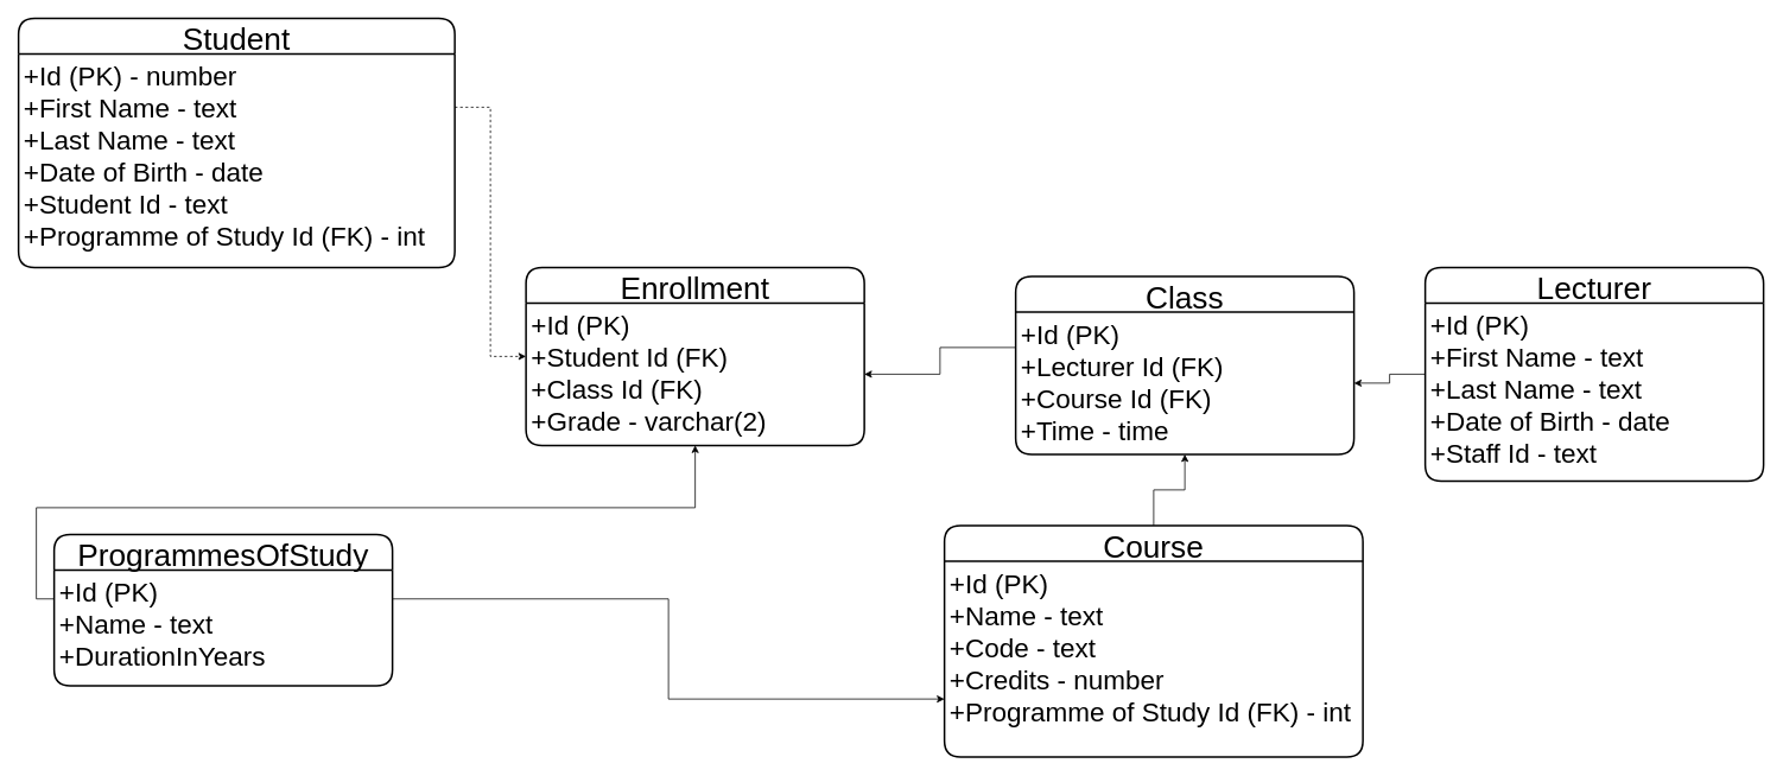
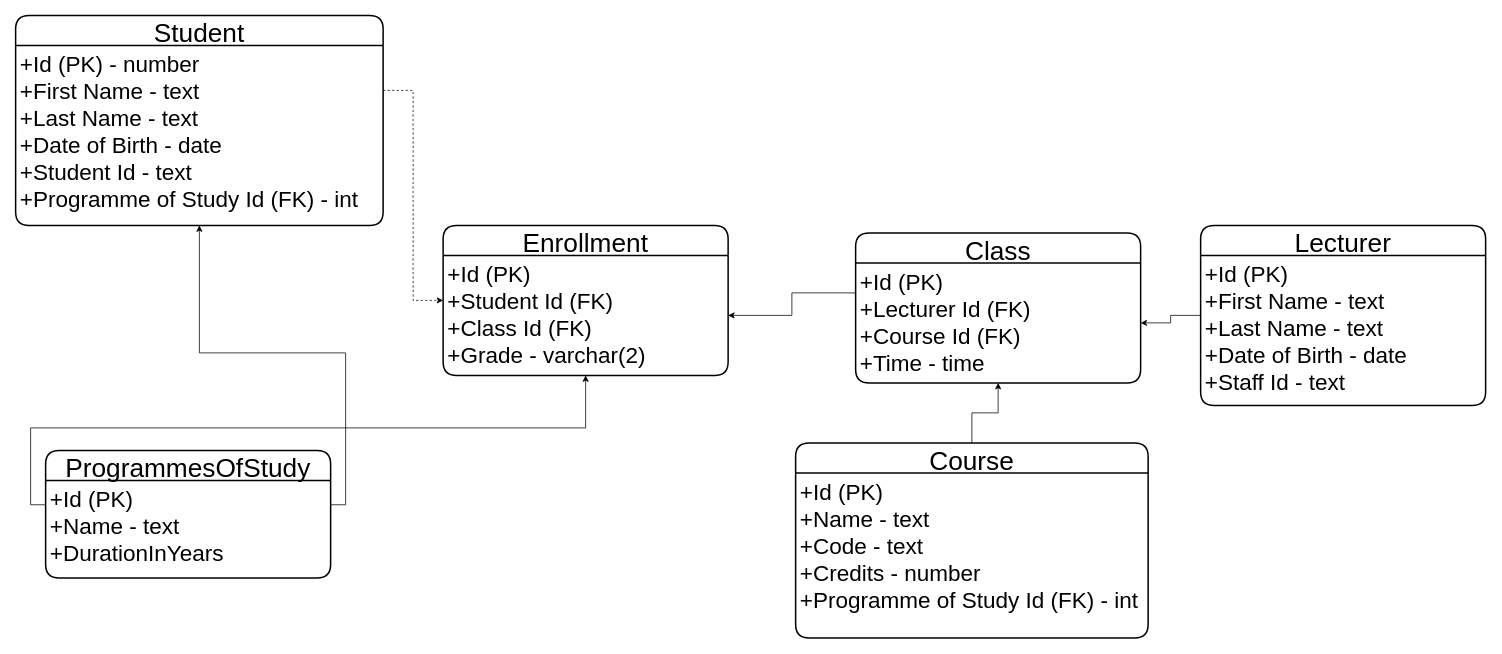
  <mxCell id="0" />
  <mxCell id="1" parent="0" />
  <mxCell id="2" value="Student" style="swimlane;childLayout=stackLayout;horizontal=1;startSize=40;horizontalStack=0;rounded=1;fontSize=35;fontStyle=0;strokeWidth=2;resizeParent=0;resizeLast=1;shadow=0;dashed=0;align=center;" parent="1" vertex="1"><mxGeometry x="20" y="20" width="490" height="280" as="geometry" /></mxCell>
  <mxCell id="3" value="+Id (PK) - number&#10;+First Name - text&#10;+Last Name - text&#10;+Date of Birth - date&#10;+Student Id - text&#10;+Programme of Study Id (FK) - int" style="align=left;strokeColor=none;fillColor=none;spacingLeft=4;fontSize=30;verticalAlign=top;resizable=0;rotatable=0;part=1;" parent="2" vertex="1"><mxGeometry y="40" width="490" height="240" as="geometry" /></mxCell>
  <mxCell id="4" style="edgeStyle=orthogonalEdgeStyle;rounded=0;orthogonalLoop=1;jettySize=auto;html=1;entryX=1;entryY=0.5;entryDx=0;entryDy=0;" edge="1" parent="1" source="5" target="15"><mxGeometry relative="1" as="geometry" /></mxCell>
  <mxCell id="5" value="Lecturer" style="swimlane;childLayout=stackLayout;horizontal=1;startSize=40;horizontalStack=0;rounded=1;fontSize=35;fontStyle=0;strokeWidth=2;resizeParent=0;resizeLast=1;shadow=0;dashed=0;align=center;" parent="1" vertex="1"><mxGeometry x="1600" y="300" width="380" height="240" as="geometry" /></mxCell>
  <mxCell id="6" value="+Id (PK)&#10;+First Name - text&#10;+Last Name - text&#10;+Date of Birth - date&#10;+Staff Id - text" style="align=left;strokeColor=none;fillColor=none;spacingLeft=4;fontSize=30;verticalAlign=top;resizable=0;rotatable=0;part=1;" parent="5" vertex="1"><mxGeometry y="40" width="380" height="200" as="geometry" /></mxCell>
  <mxCell id="7" value="ProgrammesOfStudy" style="swimlane;childLayout=stackLayout;horizontal=1;startSize=40;horizontalStack=0;rounded=1;fontSize=35;fontStyle=0;strokeWidth=2;resizeParent=0;resizeLast=1;shadow=0;dashed=0;align=center;" parent="1" vertex="1"><mxGeometry x="60" y="600" width="380" height="170" as="geometry" /></mxCell>
  <mxCell id="8" value="+Id (PK)&#10;+Name - text&#10;+DurationInYears" style="align=left;strokeColor=none;fillColor=none;spacingLeft=4;fontSize=30;verticalAlign=top;resizable=0;rotatable=0;part=1;" parent="7" vertex="1"><mxGeometry y="40" width="380" height="130" as="geometry" /></mxCell>
  <mxCell id="9" style="edgeStyle=orthogonalEdgeStyle;rounded=0;orthogonalLoop=1;jettySize=auto;html=1;exitX=0.5;exitY=0;exitDx=0;exitDy=0;entryX=0.5;entryY=1;entryDx=0;entryDy=0;" edge="1" parent="1" source="10" target="15"><mxGeometry relative="1" as="geometry" /></mxCell>
  <mxCell id="10" value="Course" style="swimlane;childLayout=stackLayout;horizontal=1;startSize=40;horizontalStack=0;rounded=1;fontSize=35;fontStyle=0;strokeWidth=2;resizeParent=0;resizeLast=1;shadow=0;dashed=0;align=center;" vertex="1" parent="1"><mxGeometry x="1060" y="590" width="470" height="260" as="geometry" /></mxCell>
  <mxCell id="11" value="+Id (PK)&#10;+Name - text&#10;+Code - text&#10;+Credits - number&#10;+Programme of Study Id (FK) - int" style="align=left;strokeColor=none;fillColor=none;spacingLeft=4;fontSize=30;verticalAlign=top;resizable=0;rotatable=0;part=1;" vertex="1" parent="10"><mxGeometry y="40" width="470" height="220" as="geometry" /></mxCell>
  <mxCell id="12" style="edgeStyle=orthogonalEdgeStyle;rounded=0;orthogonalLoop=1;jettySize=auto;html=1;exitX=0;exitY=0.25;exitDx=0;exitDy=0;" edge="1" parent="1" source="8" target="17"><mxGeometry relative="1" as="geometry" /></mxCell>
- <mxCell id="13" style="edgeStyle=orthogonalEdgeStyle;rounded=0;orthogonalLoop=1;jettySize=auto;html=1;exitX=1;exitY=0.25;exitDx=0;exitDy=0;entryX=0;entryY=0.75;entryDx=0;entryDy=0;" edge="1" parent="1" source="8" target="10"><mxGeometry relative="1" as="geometry" /></mxCell>
+ <mxCell id="13" style="edgeStyle=orthogonalEdgeStyle;rounded=0;orthogonalLoop=1;jettySize=auto;html=1;exitX=1;exitY=0.25;exitDx=0;exitDy=0;" edge="1" parent="1" source="8" target="3"><mxGeometry relative="1" as="geometry" /></mxCell>
  <mxCell id="14" value="Class" style="swimlane;childLayout=stackLayout;horizontal=1;startSize=40;horizontalStack=0;rounded=1;fontSize=35;fontStyle=0;strokeWidth=2;resizeParent=0;resizeLast=1;shadow=0;dashed=0;align=center;" vertex="1" parent="1"><mxGeometry x="1140" y="310" width="380" height="200" as="geometry" /></mxCell>
  <mxCell id="15" value="+Id (PK)&#10;+Lecturer Id (FK)&#10;+Course Id (FK)&#10;+Time - time&#10;" style="align=left;strokeColor=none;fillColor=none;spacingLeft=4;fontSize=30;verticalAlign=top;resizable=0;rotatable=0;part=1;" vertex="1" parent="14"><mxGeometry y="40" width="380" height="160" as="geometry" /></mxCell>
  <mxCell id="16" value="Enrollment" style="swimlane;childLayout=stackLayout;horizontal=1;startSize=40;horizontalStack=0;rounded=1;fontSize=35;fontStyle=0;strokeWidth=2;resizeParent=0;resizeLast=1;shadow=0;dashed=0;align=center;" vertex="1" parent="1"><mxGeometry x="590" y="300" width="380" height="200" as="geometry" /></mxCell>
  <mxCell id="17" value="+Id (PK)&#10;+Student Id (FK)&#10;+Class Id (FK)&#10;+Grade - varchar(2)" style="align=left;strokeColor=none;fillColor=none;spacingLeft=4;fontSize=30;verticalAlign=top;resizable=0;rotatable=0;part=1;" vertex="1" parent="16"><mxGeometry y="40" width="380" height="160" as="geometry" /></mxCell>
  <mxCell id="18" style="edgeStyle=orthogonalEdgeStyle;rounded=0;orthogonalLoop=1;jettySize=auto;html=1;exitX=1;exitY=0.25;exitDx=0;exitDy=0;entryX=0;entryY=0.5;entryDx=0;entryDy=0;dashed=1;" edge="1" parent="1" source="3" target="16"><mxGeometry relative="1" as="geometry" /></mxCell>
  <mxCell id="19" style="edgeStyle=orthogonalEdgeStyle;rounded=0;orthogonalLoop=1;jettySize=auto;html=1;exitX=0;exitY=0.25;exitDx=0;exitDy=0;entryX=1;entryY=0.5;entryDx=0;entryDy=0;" edge="1" parent="1" source="15" target="17"><mxGeometry relative="1" as="geometry" /></mxCell>
